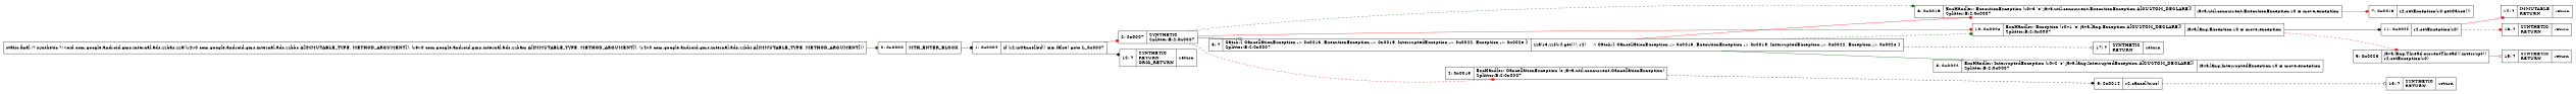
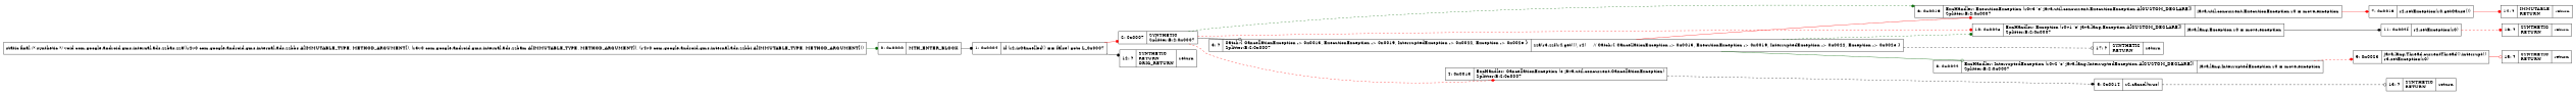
  digraph {
    rankdir=LR
    node [shape=record]
    edge [arrowhead=dot color=red style=solid]
    n1 [label="{0\:\ 0x0000|MTH_ENTER_BLOCK\l}"]
    n2 [label="{1\:\ 0x0004|if (r2.isCancelled() == false) goto L_0x0007\l}"]
    n3 [label="{2\:\ 0x0007|SYNTHETIC\lSplitter:B:2:0x0007\l}"]
    n4 [label="{12\:\ ?|SYNTHETIC\lRETURN\lORIG_RETURN\l|return\l}"]
    n5 [label="{3\:\ ?|Catch:\{ CancellationException \-\> 0x0013, ExecutionException \-\> 0x0019, InterruptedException \-\> 0x0022, Exception \-\> 0x002e \}\lSplitter:B:2:0x0007\l|zza(r3.zzf(r4.get()), r2)     \/\/ Catch:\{ CancellationException \-\> 0x0013, ExecutionException \-\> 0x0019, InterruptedException \-\> 0x0022, Exception \-\> 0x002e \}\l}"]
    n6 [label="{4\:\ 0x0013|ExcHandler: CancellationException (e java.util.concurrent.CancellationException)\lSplitter:B:2:0x0007\l}"]
    n7 [label="{6\:\ 0x0019|ExcHandler: ExecutionException (r0v3 'e' java.util.concurrent.ExecutionException A[CUSTOM_DECLARE])\lSplitter:B:2:0x0007\l|java.util.concurrent.ExecutionException r0 = move\-exception\l}"]
    n8 [label="{10\:\ 0x002e|ExcHandler: Exception (r0v1 'e' java.lang.Exception A[CUSTOM_DECLARE])\lSplitter:B:2:0x0007\l|java.lang.Exception r0 = move\-exception\l}"]
    n9 [label="{8\:\ 0x0022|ExcHandler: InterruptedException (r0v2 'e' java.lang.InterruptedException A[CUSTOM_DECLARE])\lSplitter:B:2:0x0007\l|java.lang.InterruptedException r0 = move\-exception\l}"]
    n10 [label="{17\:\ ?|SYNTHETIC\lRETURN\l|return\l}"]
    n11 [label="{5\:\ 0x0014|r2.cancel(true)\l}"]
    n12 [label="{7\:\ 0x001a|r2.setException(r0.getCause())\l}"]
-   n13 [label="{9\:\ 0x0023|java.lang.Thread.currentThread().interrupt()\lr2.setException(r0)\l}"]
+   n13 [label="{9\:\ 0x0023|java.lang.Thread.currentThread().interrupt()\lr3.setException(r0)\l}"]
    n14 [label="{11\:\ 0x002f|r2.setException(r0)\l}"]
    n15 [label="{13\:\ ?|SYNTHETIC\lRETURN\l|return\l}"]
    n16 [label="{14\:\ ?|IMMUTABLE\lRETURN\l|return\l}"]
    n17 [label="{15\:\ ?|SYNTHETIC\lRETURN\l|return\l}"]
    n18 [label="{16\:\ ?|SYNTHETIC\lRETURN\l|return\l}"]
    n19 [label="{static final \/* synthetic *\/ void com.google.android.gms.internal.ads.zzbas.zza((r2v0 com.google.android.gms.internal.ads.zzbbs A[IMMUTABLE_TYPE, METHOD_ARGUMENT]), (r3v0 com.google.android.gms.internal.ads.zzbam A[IMMUTABLE_TYPE, METHOD_ARGUMENT]), (r4v0 com.google.android.gms.internal.ads.zzbbi A[IMMUTABLE_TYPE, METHOD_ARGUMENT])) }"]
    n1 -> n2 [color=black]
    n2 -> n3
    n2 -> n4 [color=black]
    n3 -> n5 [arrowhead=odot color=black]
    n3 -> n6 [arrowhead=diamond style=dashed]
    n3 -> n7 [arrowhead=diamond color=darkgreen style=dashed]
-   n3 -> n8
+   n3 -> n8 [style=dashed]
    n5 -> n7
    n5 -> n8 [color=darkgreen style=dashed]
    n5 -> n9 [arrowhead=odot color=darkgreen]
    n5 -> n10 [arrowhead=odot color=black style=dashed]
    n6 -> n11 [arrowhead=diamond color=black style=dashed]
    n7 -> n12 [arrowhead=diamond]
    n8 -> n14 [arrowhead=diamond color=black]
-   n8 -> n13 [arrowhead=diamond style=dashed]
+   n9 -> n13 [arrowhead=diamond style=dashed]
    n11 -> n15 [arrowhead=odot color=black style=dashed]
-   n14 -> n16
+   n12 -> n16
    n13 -> n17 [arrowhead=odot]
    n14 -> n18 [style=dashed]
    n19 -> n1 [color=darkgreen]
  }
